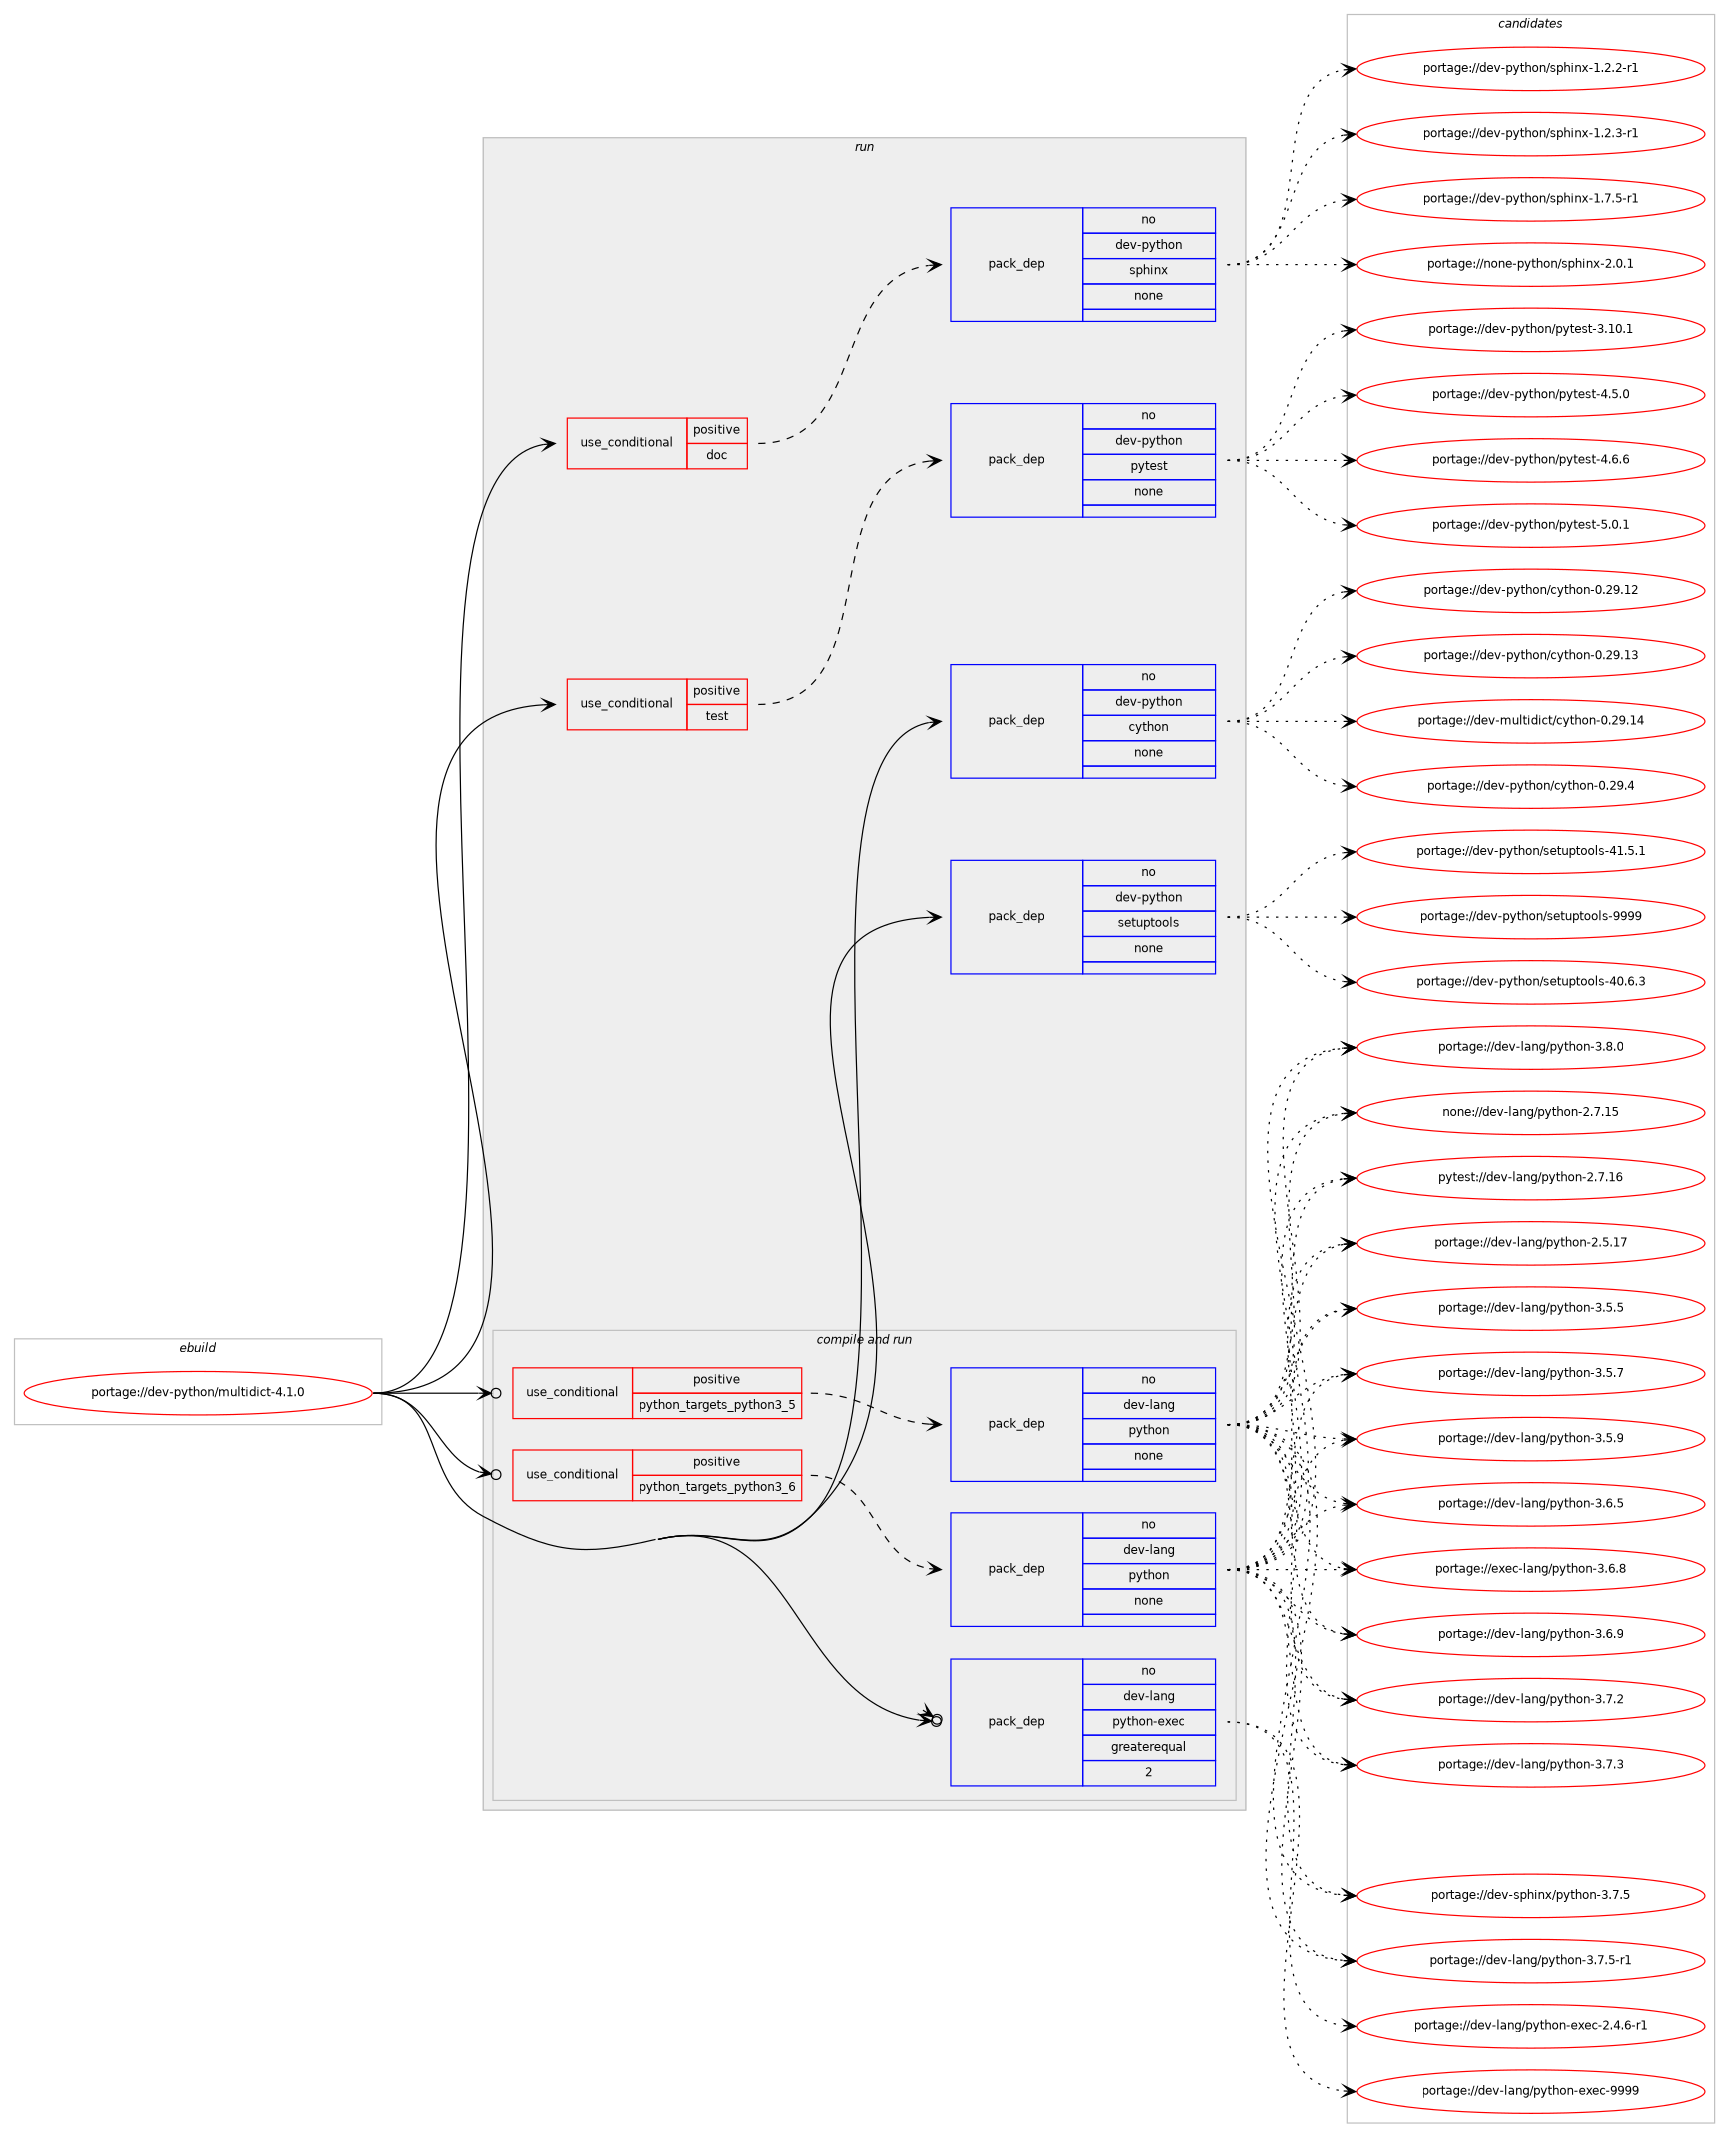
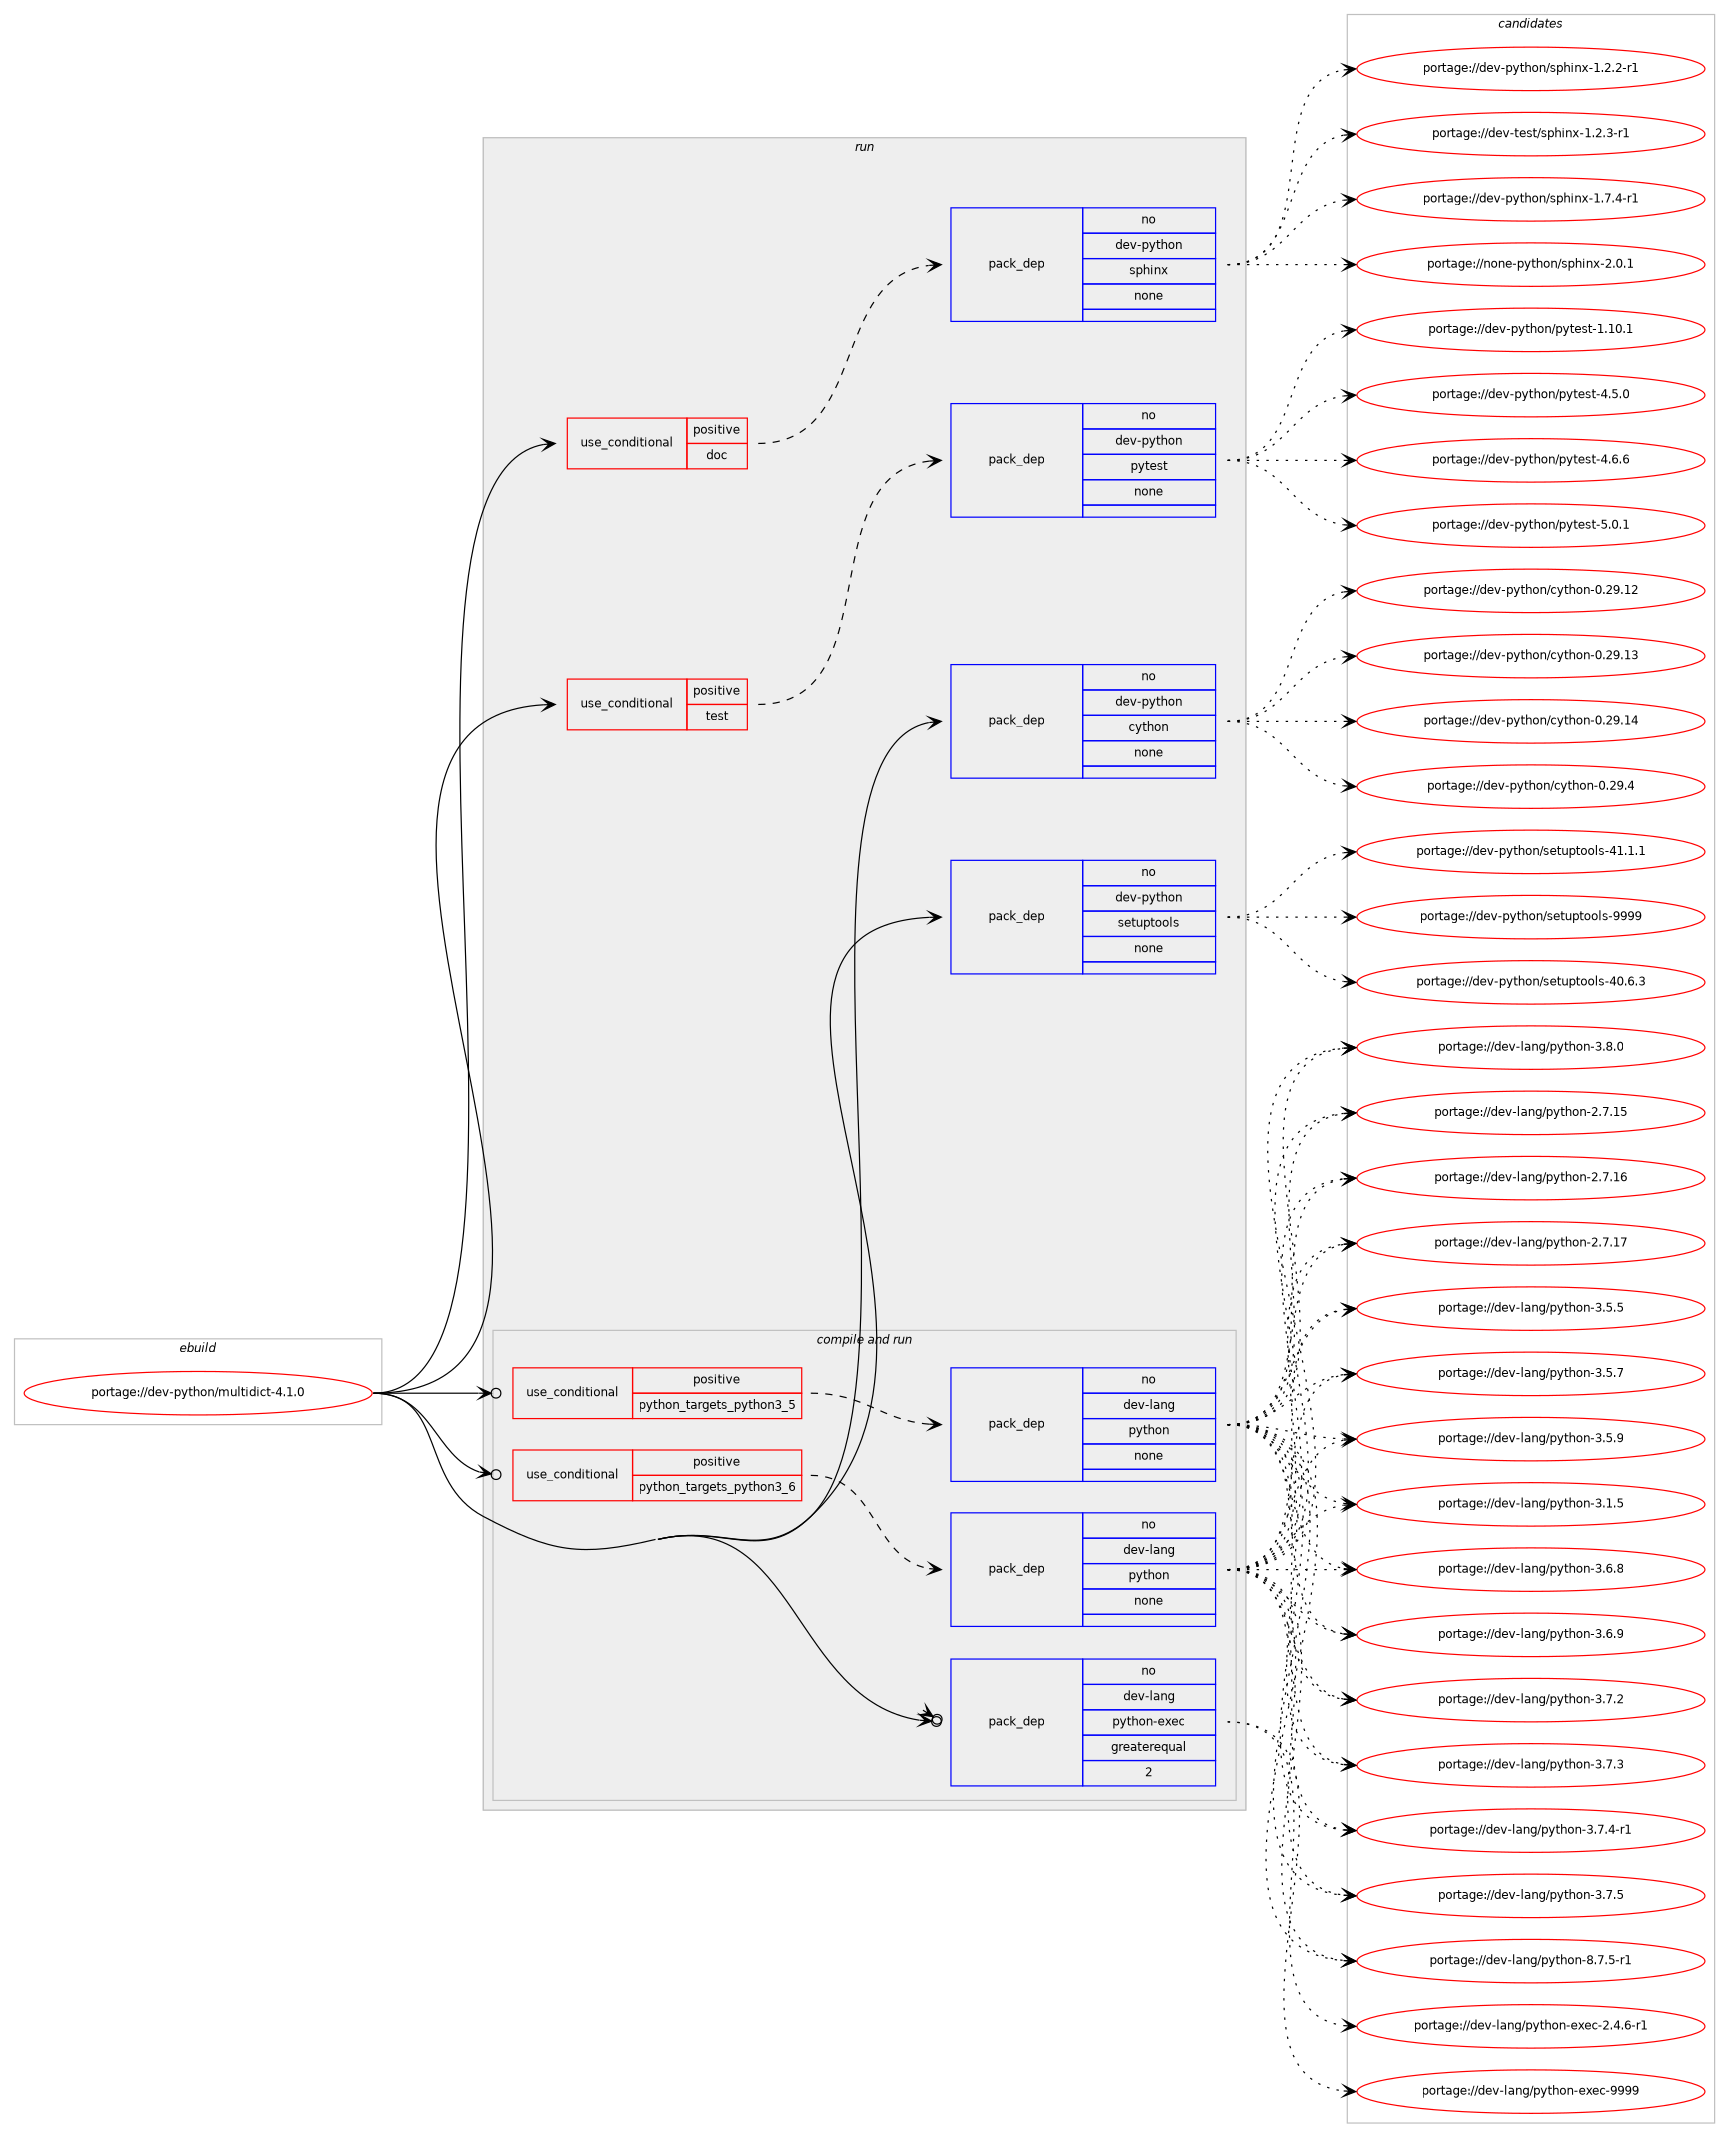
  digraph {
    compound=true
    concentrate=true
    fontname=Helvetica
    fontsize=10
    newrank=true
    rankdir=LR
    ranksep=1.5
    node [color=red fontname=Helvetica fontsize=10]
    edge [arrowhead=vee headport=w style=dotted tailport=e weight=100]
    n1 [label="portage://dev-python/multidict-4.1.0" width=4]
    n2 [color=blue label=<<TABLE BORDER="0" CELLBORDER="1" CELLSPACING="0" CELLPADDING="4" WIDTH="220"><TR><TD ROWSPAN="6" CELLPADDING="30">pack_dep</TD></TR><TR><TD WIDTH="110">no</TD></TR><TR><TD>dev-python</TD></TR><TR><TD>sphinx</TD></TR><TR><TD>none</TD></TR><TR><TD></TD></TR></TABLE>> shape=none]
    n3 [label=<<TABLE BORDER="0" CELLBORDER="1" CELLSPACING="0" CELLPADDING="4"><TR><TD ROWSPAN="3" CELLPADDING="10">use_conditional</TD></TR><TR><TD>positive</TD></TR><TR><TD>doc</TD></TR></TABLE>> shape=none]
    n4 [color=blue label=<<TABLE BORDER="0" CELLBORDER="1" CELLSPACING="0" CELLPADDING="4" WIDTH="220"><TR><TD ROWSPAN="6" CELLPADDING="30">pack_dep</TD></TR><TR><TD WIDTH="110">no</TD></TR><TR><TD>dev-python</TD></TR><TR><TD>pytest</TD></TR><TR><TD>none</TD></TR><TR><TD></TD></TR></TABLE>> shape=none]
    n5 [label=<<TABLE BORDER="0" CELLBORDER="1" CELLSPACING="0" CELLPADDING="4"><TR><TD ROWSPAN="3" CELLPADDING="10">use_conditional</TD></TR><TR><TD>positive</TD></TR><TR><TD>test</TD></TR></TABLE>> shape=none]
    n6 [color=blue label=<<TABLE BORDER="0" CELLBORDER="1" CELLSPACING="0" CELLPADDING="4" WIDTH="220"><TR><TD ROWSPAN="6" CELLPADDING="30">pack_dep</TD></TR><TR><TD WIDTH="110">no</TD></TR><TR><TD>dev-python</TD></TR><TR><TD>cython</TD></TR><TR><TD>none</TD></TR><TR><TD></TD></TR></TABLE>> shape=none]
    n7 [color=blue label=<<TABLE BORDER="0" CELLBORDER="1" CELLSPACING="0" CELLPADDING="4" WIDTH="220"><TR><TD ROWSPAN="6" CELLPADDING="30">pack_dep</TD></TR><TR><TD WIDTH="110">no</TD></TR><TR><TD>dev-python</TD></TR><TR><TD>setuptools</TD></TR><TR><TD>none</TD></TR><TR><TD></TD></TR></TABLE>> shape=none]
    n8 [color=blue label=<<TABLE BORDER="0" CELLBORDER="1" CELLSPACING="0" CELLPADDING="4" WIDTH="220"><TR><TD ROWSPAN="6" CELLPADDING="30">pack_dep</TD></TR><TR><TD WIDTH="110">no</TD></TR><TR><TD>dev-lang</TD></TR><TR><TD>python</TD></TR><TR><TD>none</TD></TR><TR><TD></TD></TR></TABLE>> shape=none]
    n9 [label=<<TABLE BORDER="0" CELLBORDER="1" CELLSPACING="0" CELLPADDING="4"><TR><TD ROWSPAN="3" CELLPADDING="10">use_conditional</TD></TR><TR><TD>positive</TD></TR><TR><TD>python_targets_python3_5</TD></TR></TABLE>> shape=none]
    n10 [color=blue label=<<TABLE BORDER="0" CELLBORDER="1" CELLSPACING="0" CELLPADDING="4" WIDTH="220"><TR><TD ROWSPAN="6" CELLPADDING="30">pack_dep</TD></TR><TR><TD WIDTH="110">no</TD></TR><TR><TD>dev-lang</TD></TR><TR><TD>python</TD></TR><TR><TD>none</TD></TR><TR><TD></TD></TR></TABLE>> shape=none]
    n11 [label=<<TABLE BORDER="0" CELLBORDER="1" CELLSPACING="0" CELLPADDING="4"><TR><TD ROWSPAN="3" CELLPADDING="10">use_conditional</TD></TR><TR><TD>positive</TD></TR><TR><TD>python_targets_python3_6</TD></TR></TABLE>> shape=none]
    n12 [color=blue label=<<TABLE BORDER="0" CELLBORDER="1" CELLSPACING="0" CELLPADDING="4" WIDTH="220"><TR><TD ROWSPAN="6" CELLPADDING="30">pack_dep</TD></TR><TR><TD WIDTH="110">no</TD></TR><TR><TD>dev-lang</TD></TR><TR><TD>python-exec</TD></TR><TR><TD>greaterequal</TD></TR><TR><TD>2</TD></TR></TABLE>> shape=none]
    n13 [label="portage://dev-python/sphinx-1.2.2-r1" width=4]
-   n14 [label="portage://dev-python/sphinx-1.2.3-r1" width=4]
-   n15 [label="portage://dev-python/sphinx-1.7.5-r1" width=4]
+   n14 [label="portage://dev-test/sphinx-1.2.3-r1" width=4]
+   n15 [label="portage://dev-python/sphinx-1.7.4-r1" width=4]
    n16 [label="portage://none-python/sphinx-2.0.1" width=4]
-   n17 [label="portage://dev-python/pytest-3.10.1" width=4]
+   n17 [label="portage://dev-python/pytest-1.10.1" width=4]
    n18 [label="portage://dev-python/pytest-4.5.0" width=4]
    n19 [label="portage://dev-python/pytest-4.6.6" width=4]
    n20 [label="portage://dev-python/pytest-5.0.1" width=4]
    n21 [label="portage://dev-python/cython-0.29.12" width=4]
    n22 [label="portage://dev-python/cython-0.29.13" width=4]
-   n23 [label="portage://dev-multidict/cython-0.29.14" width=4]
+   n23 [label="portage://dev-python/cython-0.29.14" width=4]
    n24 [label="portage://dev-python/cython-0.29.4" width=4]
    n25 [label="portage://dev-python/setuptools-40.6.3" width=4]
-   n26 [label="portage://dev-python/setuptools-41.5.1" width=4]
+   n26 [label="portage://dev-python/setuptools-41.1.1" width=4]
    n27 [label="portage://dev-python/setuptools-9999" width=4]
-   n28 [label="none://dev-lang/python-2.7.15" width=4]
-   n29 [label="pytest://dev-lang/python-2.7.16" width=4]
-   n30 [label="portage://dev-lang/python-2.5.17" width=4]
+   n28 [label="portage://dev-lang/python-2.7.15" width=4]
+   n29 [label="portage://dev-lang/python-2.7.16" width=4]
+   n30 [label="portage://dev-lang/python-2.7.17" width=4]
    n31 [label="portage://dev-lang/python-3.5.5" width=4]
    n32 [label="portage://dev-lang/python-3.5.7" width=4]
    n33 [label="portage://dev-lang/python-3.5.9" width=4]
-   n34 [label="portage://dev-lang/python-3.6.5" width=4]
-   n35 [label="portage://exec-lang/python-3.6.8" width=4]
+   n34 [label="portage://dev-lang/python-3.1.5" width=4]
+   n35 [label="portage://dev-lang/python-3.6.8" width=4]
    n36 [label="portage://dev-lang/python-3.6.9" width=4]
    n37 [label="portage://dev-lang/python-3.7.2" width=4]
    n38 [label="portage://dev-lang/python-3.7.3" width=4]
-   n40 [label="portage://dev-sphinx/python-3.7.5" width=4]
-   n41 [label="portage://dev-lang/python-3.7.5-r1" width=4]
+   n39 [label="portage://dev-lang/python-3.7.4-r1" width=4]
+   n40 [label="portage://dev-lang/python-3.7.5" width=4]
+   n41 [label="portage://dev-lang/python-8.7.5-r1" width=4]
    n42 [label="portage://dev-lang/python-3.8.0" width=4]
    n43 [label="portage://dev-lang/python-exec-2.4.6-r1" width=4]
    n44 [label="portage://dev-lang/python-exec-9999" width=4]
    subgraph cluster_1 {
      color=gray
      label=<<i>ebuild</i>>
      rank=same
      n1
    }
    subgraph cluster_2 {
      color=gray
      label=<<i>dependencies</i>>
      subgraph cluster_3 {
        color=gray
        fillcolor="#eeeeee"
        label=<<i>compile</i>>
        style=filled
        subgraph sub_4 {
          color=gray
          fillcolor="#eeeeee"
          label=<<i>compile</i>>
          style=filled
          n3
          subgraph sub_5 {
            color=gray
            fillcolor="#eeeeee"
            label=<<i>compile</i>>
            style=filled
            n2
          }
        }
        subgraph sub_6 {
          color=gray
          fillcolor="#eeeeee"
          label=<<i>compile</i>>
          style=filled
          n5
          subgraph sub_7 {
            color=gray
            fillcolor="#eeeeee"
            label=<<i>compile</i>>
            style=filled
            n4
          }
        }
        subgraph sub_8 {
          color=gray
          fillcolor="#eeeeee"
          label=<<i>compile</i>>
          style=filled
          n6
        }
        subgraph sub_9 {
          color=gray
          fillcolor="#eeeeee"
          label=<<i>compile</i>>
          style=filled
          n7
        }
      }
      subgraph cluster_10 {
        color=gray
        fillcolor="#eeeeee"
        label=<<i>run</i>>
        style=filled
      }
      subgraph cluster_11 {
        color=gray
        fillcolor="#eeeeee"
        label=<<i>compile and run</i>>
        style=filled
        subgraph sub_12 {
          color=gray
          fillcolor="#eeeeee"
          label=<<i>compile and run</i>>
          style=filled
          n9
          subgraph sub_13 {
            color=gray
            fillcolor="#eeeeee"
            label=<<i>compile and run</i>>
            style=filled
            n8
          }
        }
        subgraph sub_14 {
          color=gray
          fillcolor="#eeeeee"
          label=<<i>compile and run</i>>
          style=filled
          n11
          subgraph sub_15 {
            color=gray
            fillcolor="#eeeeee"
            label=<<i>compile and run</i>>
            style=filled
            n10
          }
        }
        subgraph sub_16 {
          color=gray
          fillcolor="#eeeeee"
          label=<<i>compile and run</i>>
          style=filled
          n12
        }
      }
    }
    subgraph cluster_17 {
      color=gray
      label=<<i>candidates</i>>
      rank=same
      subgraph sub_18 {
        color=black
        label=<<i>candidates</i>>
        nodesep=1
        rank=same
        n13
        n14
        n15
        n16
      }
      subgraph sub_19 {
        color=black
        label=<<i>candidates</i>>
        nodesep=1
        rank=same
        n17
        n18
        n19
        n20
      }
      subgraph sub_20 {
        color=black
        label=<<i>candidates</i>>
        nodesep=1
        rank=same
        n21
        n22
        n23
        n24
      }
      subgraph sub_21 {
        color=black
        label=<<i>candidates</i>>
        nodesep=1
        rank=same
        n25
        n26
        n27
      }
      subgraph sub_22 {
        color=black
        label=<<i>candidates</i>>
        nodesep=1
        rank=same
        n28
        n29
        n30
        n31
        n32
        n33
        n34
        n35
        n36
        n37
        n38
+       n39
        n40
        n41
        n42
      }
      subgraph sub_23 {
        color=black
        label=<<i>candidates</i>>
        nodesep=1
        rank=same
        n28
        n29
        n30
        n31
        n32
        n33
        n34
        n35
        n36
        n37
        n38
+       n39
        n40
        n41
        n42
      }
      subgraph sub_24 {
        color=black
        label=<<i>candidates</i>>
        nodesep=1
        rank=same
        n43
        n44
      }
    }
    n1 -> n3 [style=solid weight=20]
    n1 -> n5 [style=solid weight=20]
    n1 -> n6 [style=solid weight=20]
    n1 -> n7 [style=solid weight=20]
    n1 -> n9 [arrowhead=odotvee style=solid weight=20]
    n1 -> n11 [arrowhead=odotvee style=solid weight=20]
    n1 -> n12 [arrowhead=odotvee style=solid weight=20]
    n2 -> n13
    n2 -> n14
    n2 -> n15
    n2 -> n16
    n3 -> n2 [style=dashed weight=20]
    n4 -> n17
    n4 -> n18
    n4 -> n19
    n4 -> n20
    n5 -> n4 [style=dashed weight=20]
    n6 -> n21
    n6 -> n22
    n6 -> n23
    n6 -> n24
    n7 -> n25
    n7 -> n26
    n7 -> n27
    n8 -> n28
    n8 -> n29
    n8 -> n30
    n8 -> n31
    n8 -> n32
    n8 -> n33
    n8 -> n34
    n8 -> n35
    n8 -> n36
    n8 -> n37
    n8 -> n38
+   n8 -> n39
    n8 -> n40
    n8 -> n41
    n8 -> n42
    n9 -> n8 [style=dashed weight=20]
    n10 -> n28
    n10 -> n29
    n10 -> n30
    n10 -> n31
    n10 -> n32
    n10 -> n33
    n10 -> n34
    n10 -> n35
    n10 -> n36
    n10 -> n37
    n10 -> n38
+   n10 -> n39
    n10 -> n40
    n10 -> n41
    n10 -> n42
    n11 -> n10 [style=dashed weight=20]
    n12 -> n43
    n12 -> n44
  }
